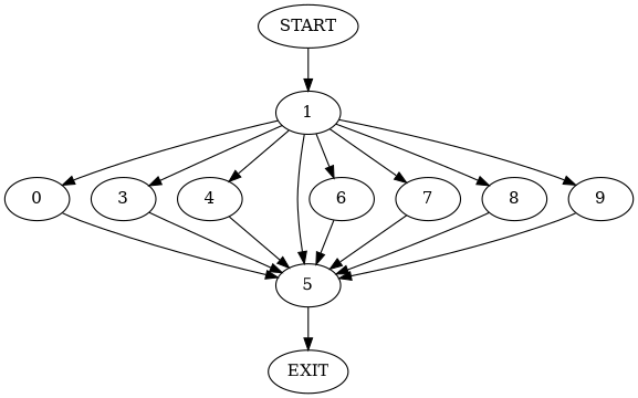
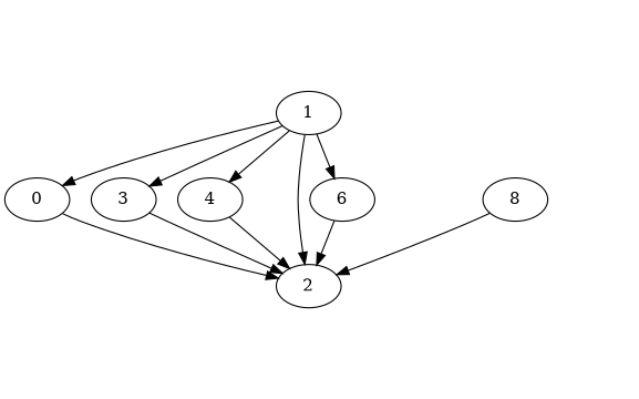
  digraph {
-   n1 [label=START]
    1
    n3 [label=0]
    3
    4
-   5
+   5 [label=2]
    6
-   7
    8
-   9
-   n11 [label=EXIT]
-   n1 -> 1
    1 -> n3
    1 -> 3
    1 -> 4
    1 -> 5
    1 -> 6
-   1 -> 7
-   1 -> 8
-   1 -> 9
    n3 -> 5
    3 -> 5
    4 -> 5
-   5 -> n11
    6 -> 5
-   7 -> 5
    8 -> 5
-   9 -> 5
  }
